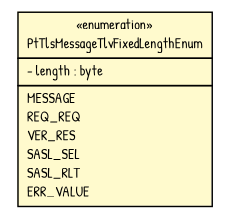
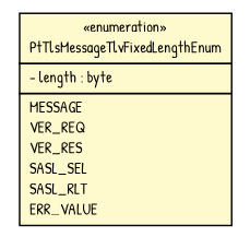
  digraph {
    nodesep=0.25
    ranksep=0.5
    fontname="Patrick Hand"
-   n1 [fontcolor=black fontname="Patrick Hand" fontsize=10.0 label=<<table title="org.ietf.nea.pt.message.enums.PtTlsMessageTlvFixedLengthEnum" border="0" cellborder="1" cellspacing="0" cellpadding="2" port="p" bgcolor="lemonChiffon" href="./PtTlsMessageTlvFixedLengthEnum.html"> 		<tr><td><table border="0" cellspacing="0" cellpadding="1"> <tr><td align="center" balign="center"> &#171;enumeration&#187; </td></tr> <tr><td align="center" balign="center"> PtTlsMessageTlvFixedLengthEnum </td></tr> 		</table></td></tr> 		<tr><td><table border="0" cellspacing="0" cellpadding="1"> <tr><td align="left" balign="left"> - length : byte </td></tr> 		</table></td></tr> 		<tr><td><table border="0" cellspacing="0" cellpadding="1"> <tr><td align="left" balign="left"> MESSAGE </td></tr> <tr><td align="left" balign="left"> REQ_REQ </td></tr> <tr><td align="left" balign="left"> VER_RES </td></tr> <tr><td align="left" balign="left"> SASL_SEL </td></tr> <tr><td align="left" balign="left"> SASL_RLT </td></tr> <tr><td align="left" balign="left"> ERR_VALUE </td></tr> 		</table></td></tr> 		</table>> shape=plaintext]
+   n1 [fontcolor=black fontname="Patrick Hand" fontsize=10.0 label=<<table title="org.ietf.nea.pt.message.enums.PtTlsMessageTlvFixedLengthEnum" border="0" cellborder="1" cellspacing="0" cellpadding="2" port="p" bgcolor="lemonChiffon" href="./PtTlsMessageTlvFixedLengthEnum.html"> 		<tr><td><table border="0" cellspacing="0" cellpadding="1"> <tr><td align="center" balign="center"> &#171;enumeration&#187; </td></tr> <tr><td align="center" balign="center"> PtTlsMessageTlvFixedLengthEnum </td></tr> 		</table></td></tr> 		<tr><td><table border="0" cellspacing="0" cellpadding="1"> <tr><td align="left" balign="left"> - length : byte </td></tr> 		</table></td></tr> 		<tr><td><table border="0" cellspacing="0" cellpadding="1"> <tr><td align="left" balign="left"> MESSAGE </td></tr> <tr><td align="left" balign="left"> VER_REQ </td></tr> <tr><td align="left" balign="left"> VER_RES </td></tr> <tr><td align="left" balign="left"> SASL_SEL </td></tr> <tr><td align="left" balign="left"> SASL_RLT </td></tr> <tr><td align="left" balign="left"> ERR_VALUE </td></tr> 		</table></td></tr> 		</table>> shape=plaintext]
  }
